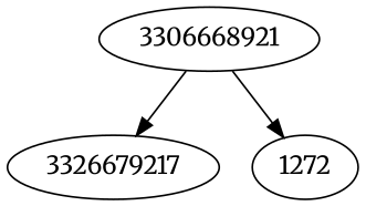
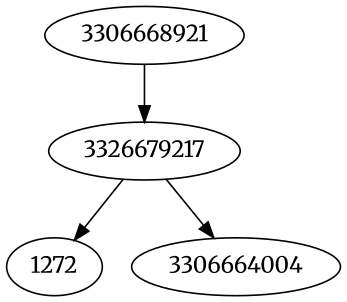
  strict digraph {
    fontname=Merriweather
    node [fontname=Merriweather]
    edge [fontname=Merriweather]
    n1 [label=3326679217]
    3306668921
    1272
-   3306668921 -> 1272
+   3306664004
+   n1 -> 1272
+   n1 -> 3306664004
    3306668921 -> n1
  }
